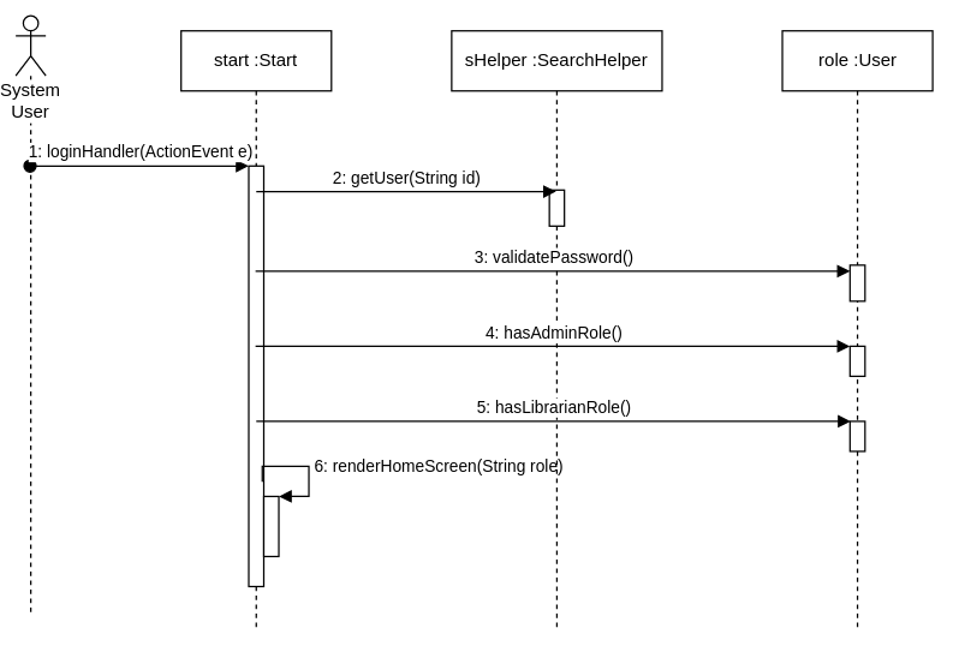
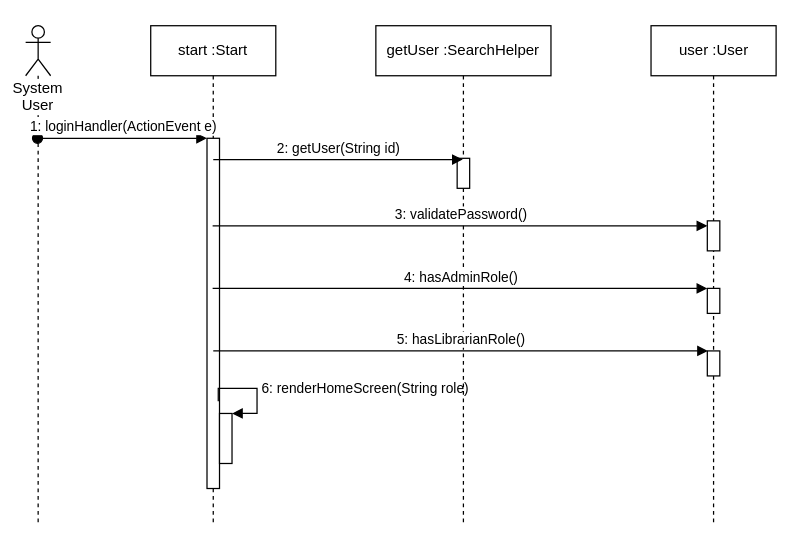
  <mxCell id="0" />
  <mxCell id="1" parent="0" />
- <mxCell id="2" value="System User" style="shape=umlLifeline;participant=umlActor;perimeter=lifelinePerimeter;whiteSpace=wrap;html=1;container=1;collapsible=0;recursiveResize=0;verticalAlign=top;spacingTop=36;labelBackgroundColor=#ffffff;outlineConnect=0;" vertex="1" parent="1"><mxGeometry x="10" y="10" width="20" height="400" as="geometry" /></mxCell>
+ <mxCell id="2" value="System User" style="shape=umlLifeline;participant=umlActor;perimeter=lifelinePerimeter;whiteSpace=wrap;html=1;container=1;collapsible=0;recursiveResize=0;verticalAlign=top;spacingTop=36;labelBackgroundColor=#ffffff;outlineConnect=0;" vertex="1" parent="1"><mxGeometry x="20" y="20" width="20" height="400" as="geometry" /></mxCell>
  <mxCell id="3" value="start :Start" style="shape=umlLifeline;perimeter=lifelinePerimeter;whiteSpace=wrap;html=1;container=1;collapsible=0;recursiveResize=0;outlineConnect=0;" vertex="1" parent="1"><mxGeometry x="120" y="20" width="100" height="400" as="geometry" /></mxCell>
  <mxCell id="4" value="" style="html=1;points=[];perimeter=orthogonalPerimeter;" vertex="1" parent="3"><mxGeometry x="45" y="90" width="10" height="280" as="geometry" /></mxCell>
  <mxCell id="5" value="" style="html=1;points=[];perimeter=orthogonalPerimeter;" vertex="1" parent="3"><mxGeometry x="55" y="310" width="10" height="40" as="geometry" /></mxCell>
  <mxCell id="6" value="6: renderHomeScreen(String role)" style="edgeStyle=orthogonalEdgeStyle;html=1;align=left;spacingLeft=2;endArrow=block;rounded=0;entryX=1;entryY=0;exitX=0.9;exitY=0.751;exitDx=0;exitDy=0;exitPerimeter=0;" edge="1" target="5" parent="3" source="4"><mxGeometry relative="1" as="geometry"><mxPoint x="60" y="290" as="sourcePoint" /><Array as="points"><mxPoint x="85" y="290" /><mxPoint x="85" y="310" /></Array></mxGeometry></mxCell>
- <mxCell id="7" value="sHelper :SearchHelper&lt;br&gt;" style="shape=umlLifeline;perimeter=lifelinePerimeter;whiteSpace=wrap;html=1;container=1;collapsible=0;recursiveResize=0;outlineConnect=0;" vertex="1" parent="1"><mxGeometry x="300" y="20" width="140" height="400" as="geometry" /></mxCell>
+ <mxCell id="7" value="getUser :SearchHelper&lt;br&gt;" style="shape=umlLifeline;perimeter=lifelinePerimeter;whiteSpace=wrap;html=1;container=1;collapsible=0;recursiveResize=0;outlineConnect=0;" vertex="1" parent="1"><mxGeometry x="300" y="20" width="140" height="400" as="geometry" /></mxCell>
  <mxCell id="8" value="" style="html=1;points=[];perimeter=orthogonalPerimeter;" vertex="1" parent="7"><mxGeometry x="65" y="106" width="10" height="24" as="geometry" /></mxCell>
  <mxCell id="9" value="1: loginHandler(ActionEvent e)" style="html=1;verticalAlign=bottom;startArrow=oval;endArrow=block;startSize=8;" edge="1" target="4" parent="1" source="2"><mxGeometry relative="1" as="geometry"><mxPoint x="105" y="100" as="sourcePoint" /><Array as="points"><mxPoint x="80" y="110" /></Array></mxGeometry></mxCell>
  <mxCell id="10" value="2: getUser(String id)" style="html=1;verticalAlign=bottom;endArrow=block;" edge="1" parent="1" target="7"><mxGeometry width="80" relative="1" as="geometry"><mxPoint x="170" y="127" as="sourcePoint" /><mxPoint x="350" y="127" as="targetPoint" /></mxGeometry></mxCell>
- <mxCell id="11" value="role :User" style="html=1;points=[];perimeter=orthogonalPerimeter;shape=umlLifeline;participant=label;fontFamily=Helvetica;fontSize=12;fontColor=#000000;align=center;strokeColor=#000000;fillColor=#ffffff;recursiveResize=0;container=1;collapsible=0;" vertex="1" parent="1"><mxGeometry x="520" y="20" width="100" height="400" as="geometry" /></mxCell>
+ <mxCell id="11" value="user :User" style="html=1;points=[];perimeter=orthogonalPerimeter;shape=umlLifeline;participant=label;fontFamily=Helvetica;fontSize=12;fontColor=#000000;align=center;strokeColor=#000000;fillColor=#ffffff;recursiveResize=0;container=1;collapsible=0;" vertex="1" parent="1"><mxGeometry x="520" y="20" width="100" height="400" as="geometry" /></mxCell>
  <mxCell id="12" value="" style="html=1;points=[];perimeter=orthogonalPerimeter;" vertex="1" parent="11"><mxGeometry x="45" y="156" width="10" height="24" as="geometry" /></mxCell>
  <mxCell id="13" value="" style="html=1;points=[];perimeter=orthogonalPerimeter;" vertex="1" parent="11"><mxGeometry x="45" y="210" width="10" height="20" as="geometry" /></mxCell>
  <mxCell id="14" value="" style="html=1;points=[];perimeter=orthogonalPerimeter;" vertex="1" parent="11"><mxGeometry x="45" y="260" width="10" height="20" as="geometry" /></mxCell>
  <mxCell id="15" value="3: validatePassword()" style="html=1;verticalAlign=bottom;endArrow=block;" edge="1" parent="1" source="3" target="12"><mxGeometry width="80" relative="1" as="geometry"><mxPoint x="380" y="240" as="sourcePoint" /><mxPoint x="460" y="240" as="targetPoint" /><Array as="points"><mxPoint x="490" y="180" /></Array></mxGeometry></mxCell>
  <mxCell id="16" value="4: hasAdminRole()" style="html=1;verticalAlign=bottom;endArrow=block;" edge="1" parent="1" source="3" target="13"><mxGeometry width="80" relative="1" as="geometry"><mxPoint x="380" y="240" as="sourcePoint" /><mxPoint x="460" y="240" as="targetPoint" /></mxGeometry></mxCell>
  <mxCell id="17" value="5:&amp;nbsp;hasLibrarianRole()" style="html=1;verticalAlign=bottom;endArrow=block;" edge="1" parent="1"><mxGeometry width="80" relative="1" as="geometry"><mxPoint x="170" y="280" as="sourcePoint" /><mxPoint x="565.5" y="280" as="targetPoint" /></mxGeometry></mxCell>
